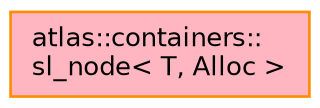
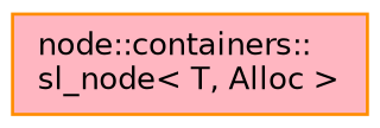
  digraph {
    rankdir=LR
-   n1 [color=darkorange fillcolor=lightpink fontname=Helvetica fontsize=10 height=0.2 label="atlas::containers::\lsl_node\< T, Alloc \>" shape=record style=filled width=0.4]
+   n1 [color=darkorange fillcolor=lightpink fontname=Helvetica fontsize=10 height=0.2 label="node::containers::\lsl_node\< T, Alloc \>" shape=record style=filled width=0.4]
  }
